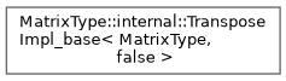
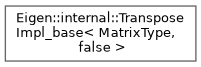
  digraph {
    rankdir=LR
-   n1 [color=gray40 fillcolor=white fontname=Helvetica fontsize=10 height=0.2 label="MatrixType::internal::Transpose\lImpl_base\< MatrixType,\l false \>" shape=record style=filled width=0.4]
+   n1 [color=gray40 fillcolor=white fontname=Helvetica fontsize=10 height=0.2 label="Eigen::internal::Transpose\lImpl_base\< MatrixType,\l false \>" shape=record style=filled width=0.4]
  }
